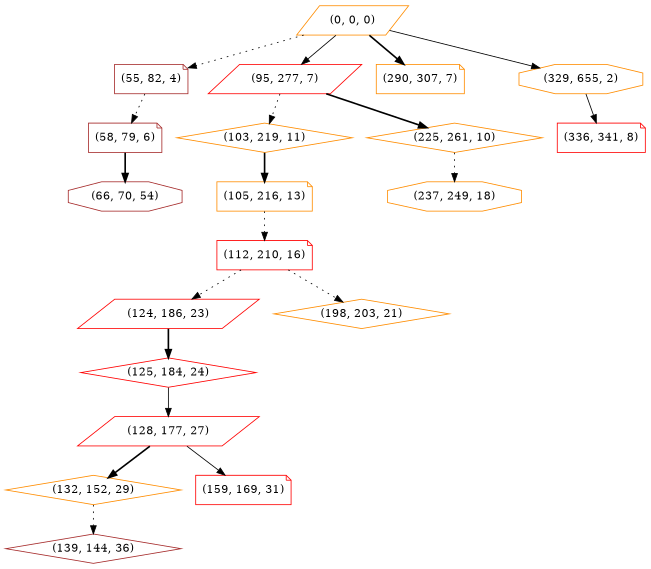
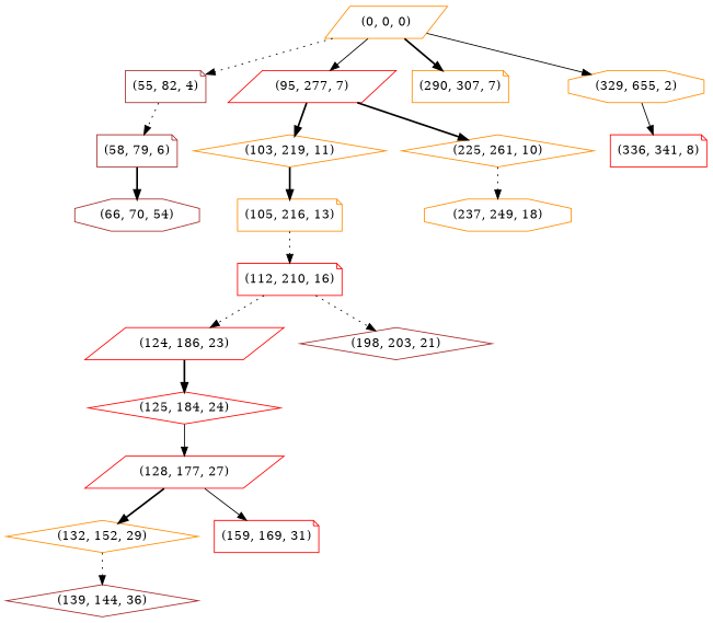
  digraph {
    node [color=darkorange shape=note]
    edge [style=dotted]
    "(0, 0, 0)" [shape=parallelogram]
    "(55, 82, 4)" [color=brown]
    "(95, 277, 7)" [color=red shape=parallelogram]
    "(290, 307, 7)"
    "(329, 655, 2)" [shape=octagon]
    "(58, 79, 6)" [color=brown]
    "(103, 219, 11)" [shape=diamond]
    "(225, 261, 10)" [shape=diamond]
    "(336, 341, 8)" [color=red]
    n10 [color=brown label="(66, 70, 54)" shape=octagon]
    "(105, 216, 13)"
    "(237, 249, 18)" [shape=octagon]
    "(112, 210, 16)" [color=red]
    "(124, 186, 23)" [color=red shape=parallelogram]
-   "(198, 203, 21)" [shape=diamond]
+   "(198, 203, 21)" [color=brown shape=diamond]
    "(125, 184, 24)" [color=red shape=diamond]
    "(128, 177, 27)" [color=red shape=parallelogram]
    "(132, 152, 29)" [shape=diamond]
    "(159, 169, 31)" [color=red]
    "(139, 144, 36)" [color=brown shape=diamond]
    "(0, 0, 0)" -> "(55, 82, 4)"
    "(0, 0, 0)" -> "(95, 277, 7)" [style=solid]
    "(0, 0, 0)" -> "(290, 307, 7)" [style=bold]
    "(0, 0, 0)" -> "(329, 655, 2)" [style=solid]
    "(55, 82, 4)" -> "(58, 79, 6)"
-   "(95, 277, 7)" -> "(103, 219, 11)"
+   "(95, 277, 7)" -> "(103, 219, 11)" [style=bold]
    "(95, 277, 7)" -> "(225, 261, 10)" [style=bold]
    "(329, 655, 2)" -> "(336, 341, 8)" [style=solid]
    "(58, 79, 6)" -> n10 [style=bold]
    "(103, 219, 11)" -> "(105, 216, 13)" [style=bold]
    "(225, 261, 10)" -> "(237, 249, 18)"
    "(105, 216, 13)" -> "(112, 210, 16)"
    "(112, 210, 16)" -> "(124, 186, 23)"
    "(112, 210, 16)" -> "(198, 203, 21)"
    "(124, 186, 23)" -> "(125, 184, 24)" [style=bold]
    "(125, 184, 24)" -> "(128, 177, 27)" [style=solid]
    "(128, 177, 27)" -> "(132, 152, 29)" [style=bold]
    "(128, 177, 27)" -> "(159, 169, 31)" [style=solid]
    "(132, 152, 29)" -> "(139, 144, 36)"
  }
